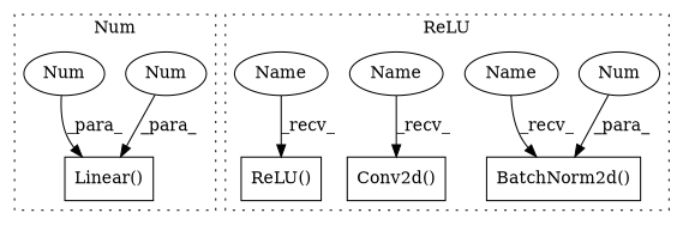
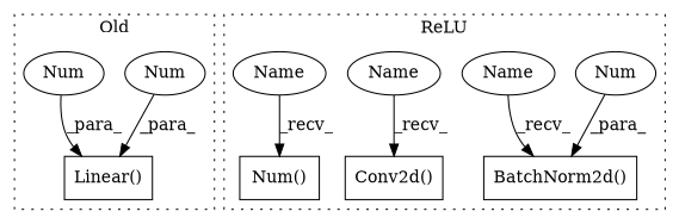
  digraph {
    node [a=75 l=2 s=793 shape=ellipse]
    n1 [l="10,1" label="Linear()" s="211,228" shape=box]
    n2 [a=76 l=3 label=Num s=221]
    n3 [a=76 label=Num s=226]
    n4 [l="15,1" label="BatchNorm2d()" s="1240,1258" shape=box]
    n5 [l="10,49" label="Conv2d()" s="385,401" shape=box]
    n6 [a=76 l=3 label=Num s=1255]
-   n7 [l=21 label="ReLU()" shape=box]
+   n7 [l=21 label="Num()" shape=box]
    n8 [a=87 label=Name s=1240]
    n9 [a=87 label=Name s=385]
    n10 [a=87 label=Name]
    subgraph cluster_1 {
-     label=Num
+     label=Old
      style=dotted
      n1
      n2
      n3
    }
    subgraph cluster_2 {
      label=ReLU
      style=dotted
      n4
      n5
      n6
      n7
      n8
      n9
      n10
    }
    n2 -> n1 [label=_para_]
    n3 -> n1 [label=_para_]
    n6 -> n4 [label=_para_]
    n8 -> n4 [label=_recv_]
    n9 -> n5 [label=_recv_]
    n10 -> n7 [label=_recv_]
  }
